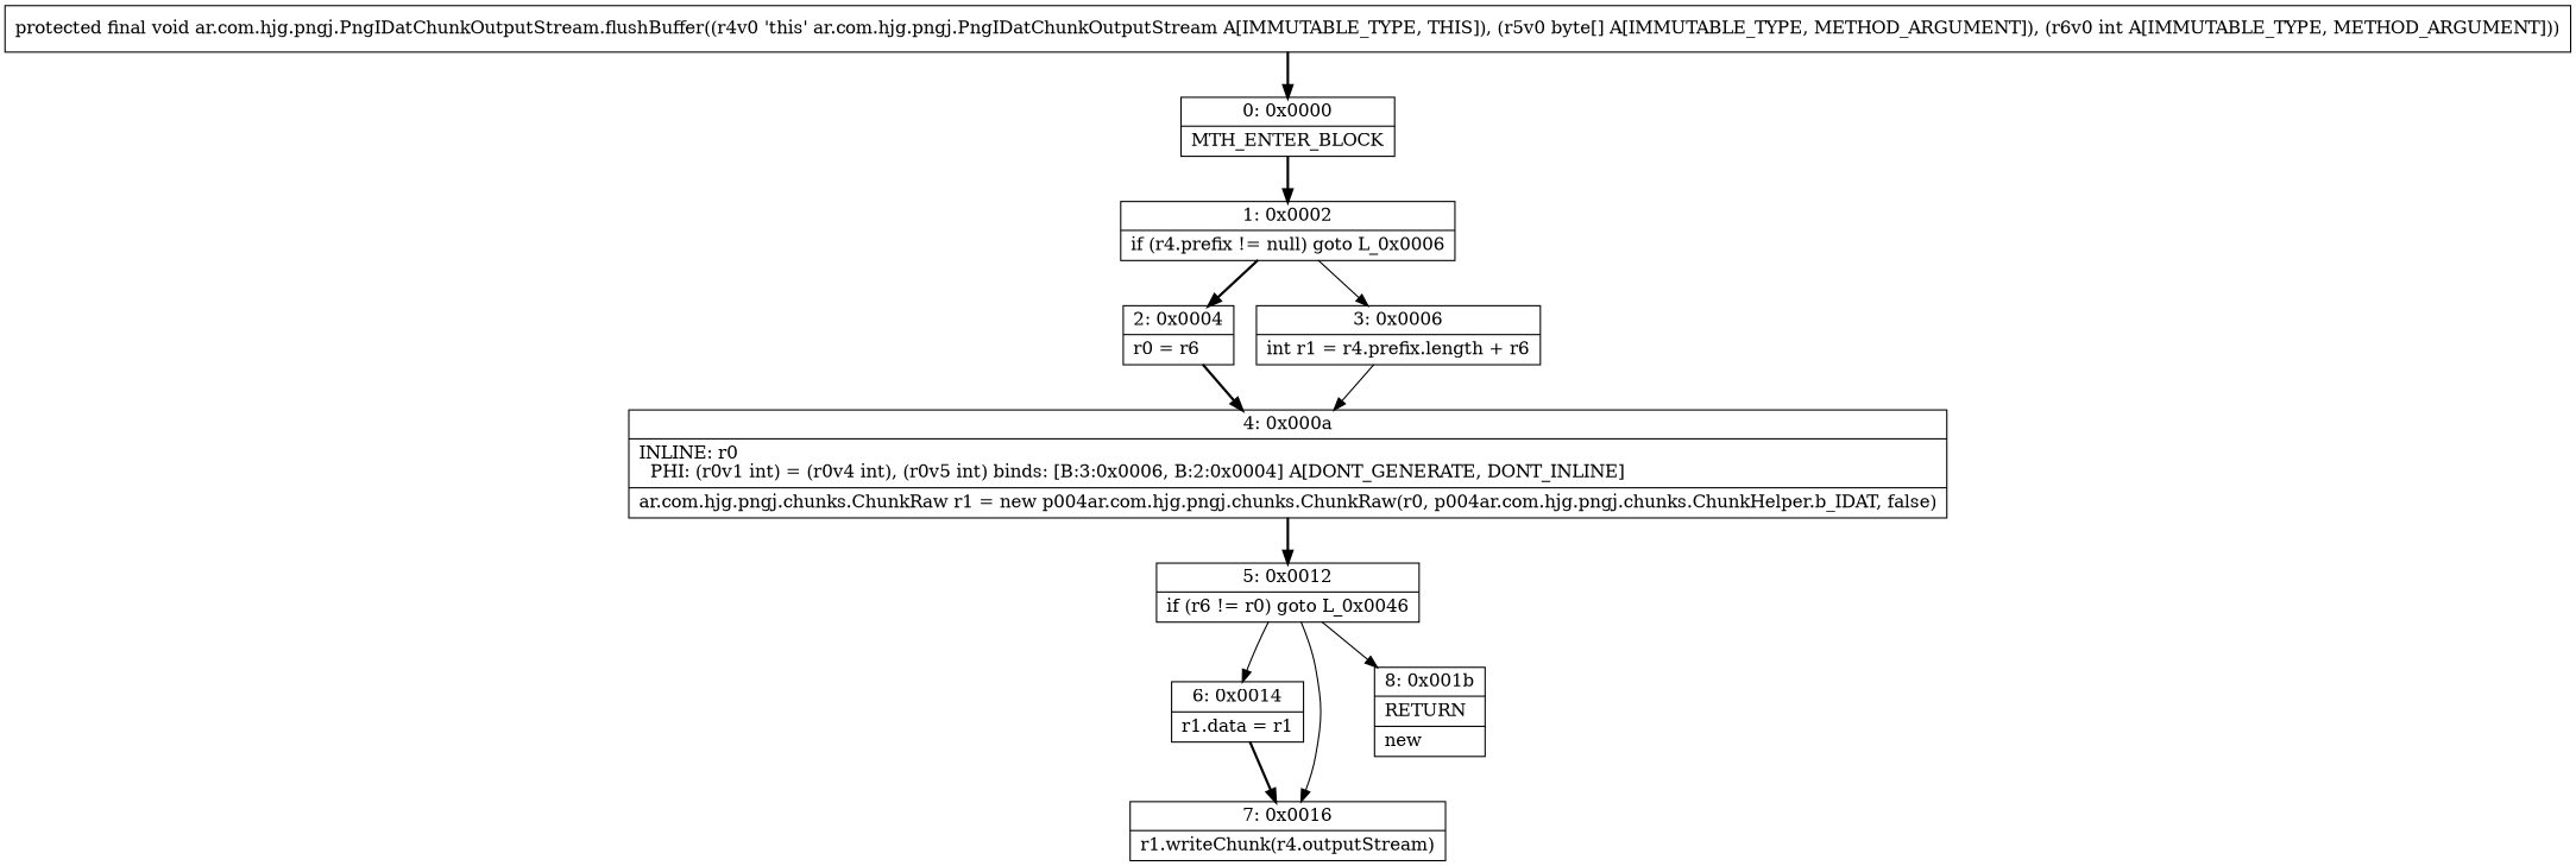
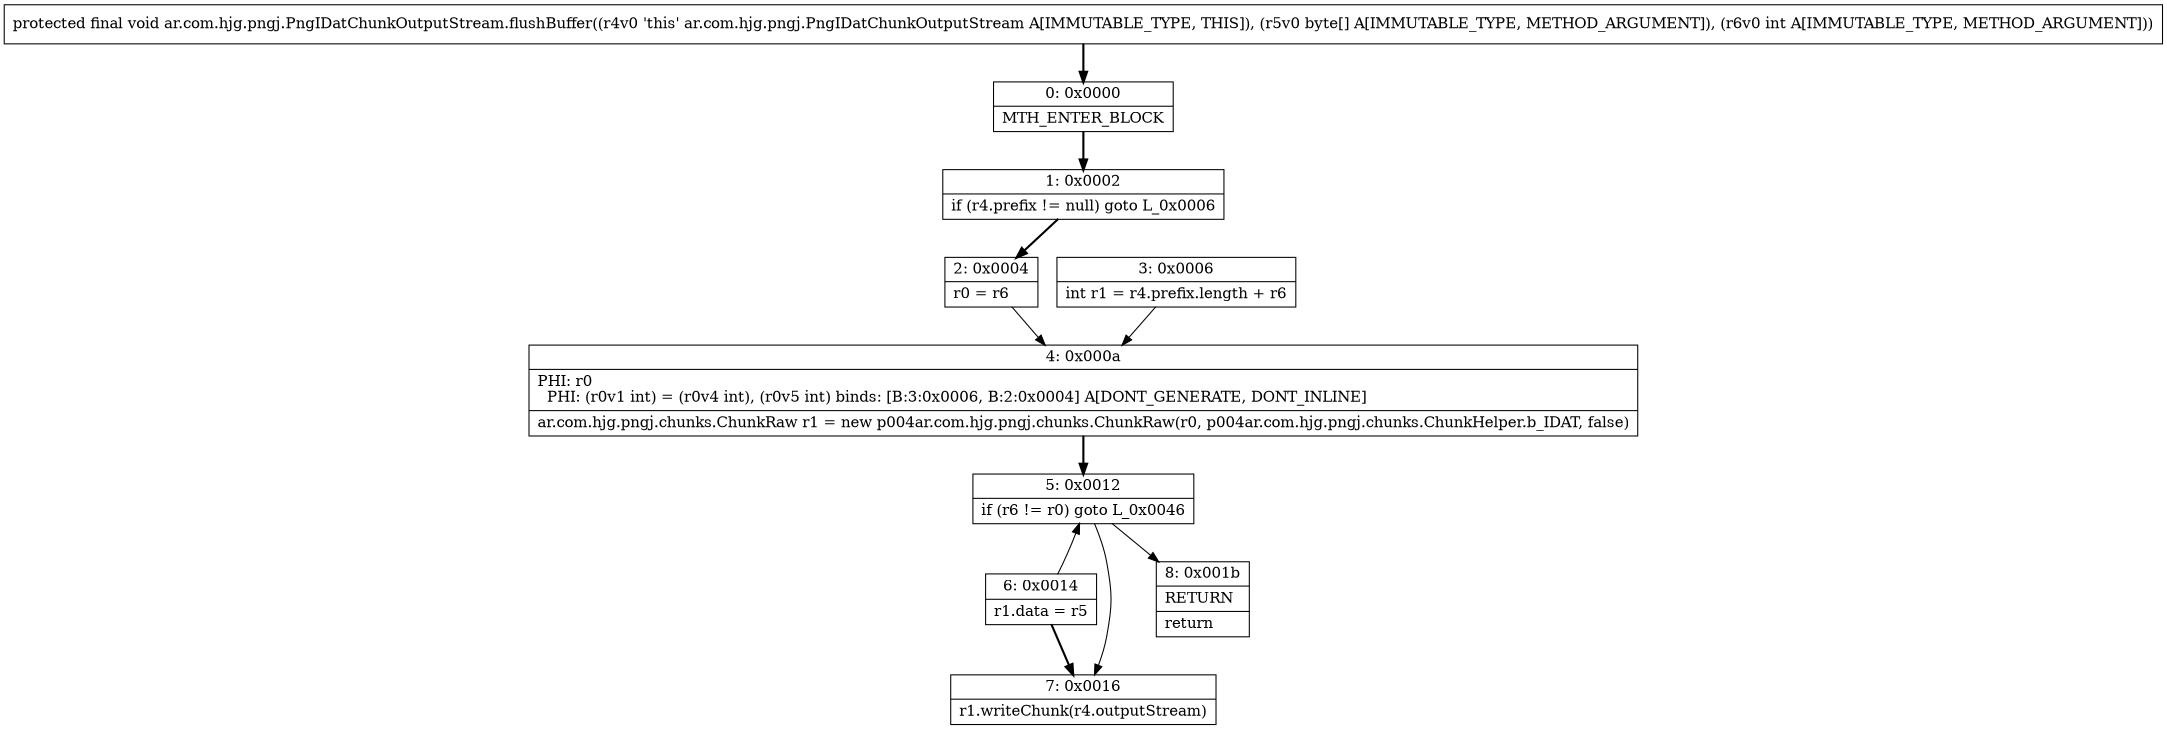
  digraph {
    node [shape=record]
    edge [style=bold]
    n1 [label="{0\:\ 0x0000|MTH_ENTER_BLOCK\l}"]
    n2 [label="{1\:\ 0x0002|if (r4.prefix != null) goto L_0x0006\l}"]
    n3 [label="{2\:\ 0x0004|r0 = r6\l}"]
    n4 [label="{3\:\ 0x0006|int r1 = r4.prefix.length + r6\l}"]
-   n5 [label="{4\:\ 0x000a|INLINE: r0 \l  PHI: (r0v1 int) = (r0v4 int), (r0v5 int) binds: [B:3:0x0006, B:2:0x0004] A[DONT_GENERATE, DONT_INLINE]\l|ar.com.hjg.pngj.chunks.ChunkRaw r1 = new p004ar.com.hjg.pngj.chunks.ChunkRaw(r0, p004ar.com.hjg.pngj.chunks.ChunkHelper.b_IDAT, false)\l}"]
+   n5 [label="{4\:\ 0x000a|PHI: r0 \l  PHI: (r0v1 int) = (r0v4 int), (r0v5 int) binds: [B:3:0x0006, B:2:0x0004] A[DONT_GENERATE, DONT_INLINE]\l|ar.com.hjg.pngj.chunks.ChunkRaw r1 = new p004ar.com.hjg.pngj.chunks.ChunkRaw(r0, p004ar.com.hjg.pngj.chunks.ChunkHelper.b_IDAT, false)\l}"]
    n6 [label="{5\:\ 0x0012|if (r6 != r0) goto L_0x0046\l}"]
-   n7 [label="{6\:\ 0x0014|r1.data = r1\l}"]
+   n7 [label="{6\:\ 0x0014|r1.data = r5\l}"]
    n8 [label="{7\:\ 0x0016|r1.writeChunk(r4.outputStream)\l}"]
-   n9 [label="{8\:\ 0x001b|RETURN\l|new\l}"]
+   n9 [label="{8\:\ 0x001b|RETURN\l|return\l}"]
    n10 [label="{protected final void ar.com.hjg.pngj.PngIDatChunkOutputStream.flushBuffer((r4v0 'this' ar.com.hjg.pngj.PngIDatChunkOutputStream A[IMMUTABLE_TYPE, THIS]), (r5v0 byte[] A[IMMUTABLE_TYPE, METHOD_ARGUMENT]), (r6v0 int A[IMMUTABLE_TYPE, METHOD_ARGUMENT])) }"]
    n1 -> n2
    n2 -> n3
-   n2 -> n4 [style=solid]
-   n3 -> n5
+   n3 -> n5 [style=solid]
    n4 -> n5 [style=solid]
    n5 -> n6
-   n6 -> n7 [style=solid]
+   n7 -> n6 [style=solid]
    n6 -> n8 [style=solid]
    n6 -> n9 [style=solid]
    n7 -> n8
    n10 -> n1
  }
